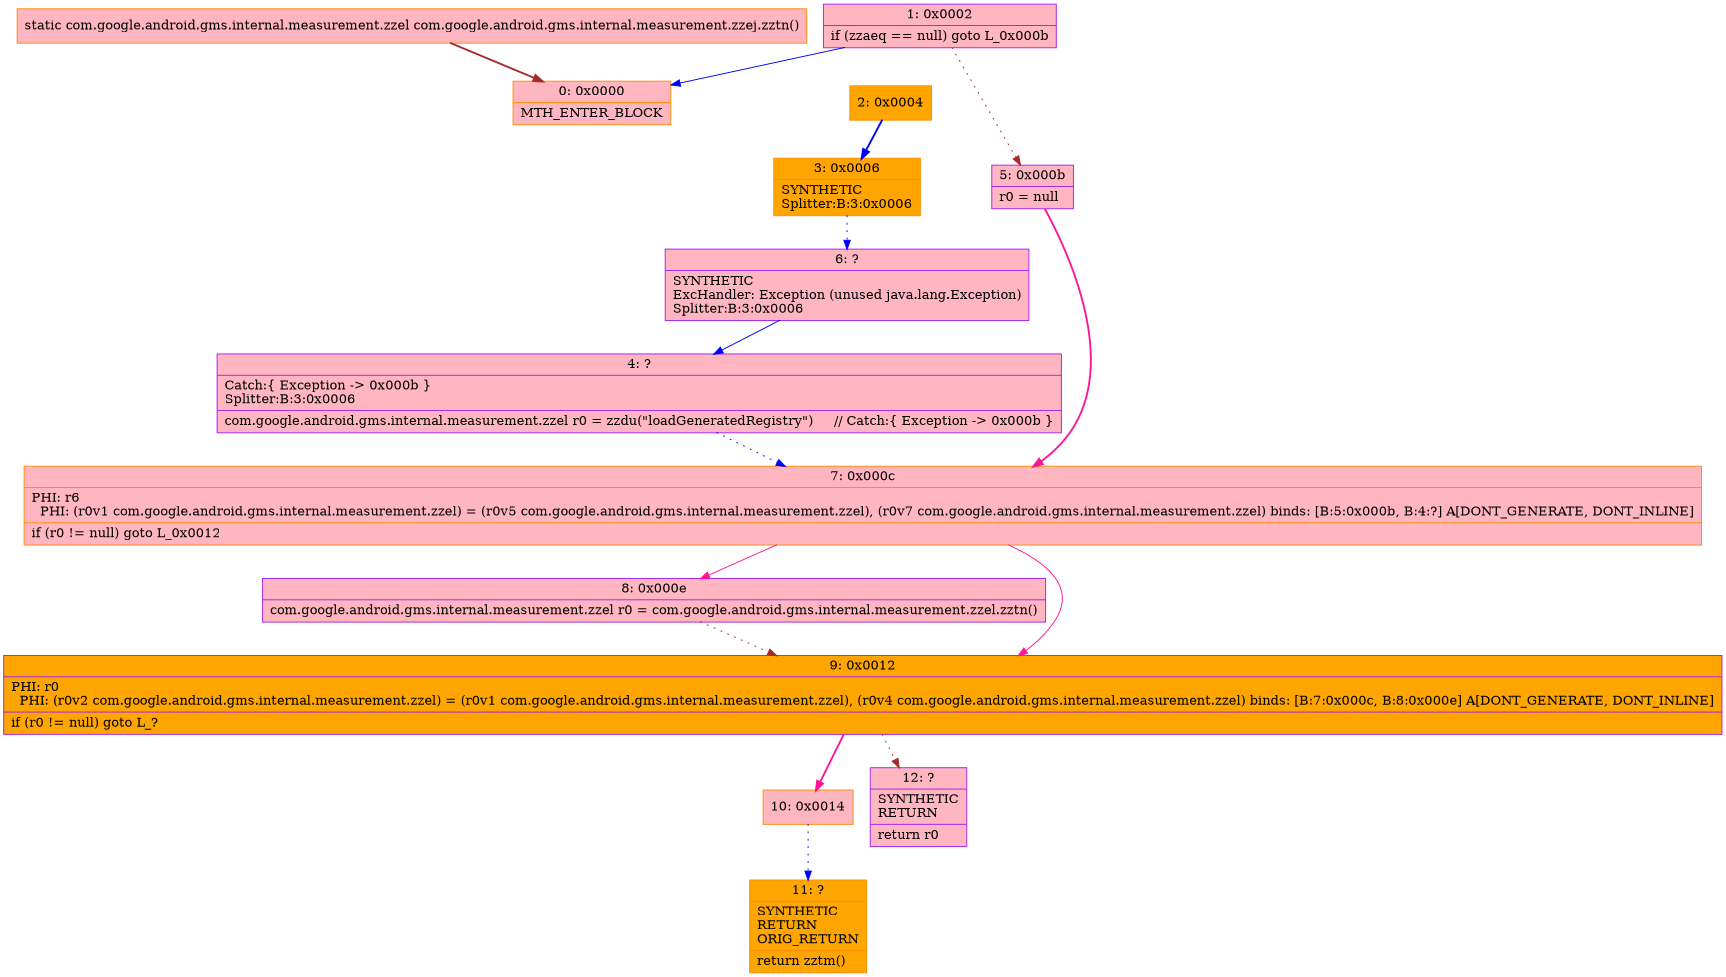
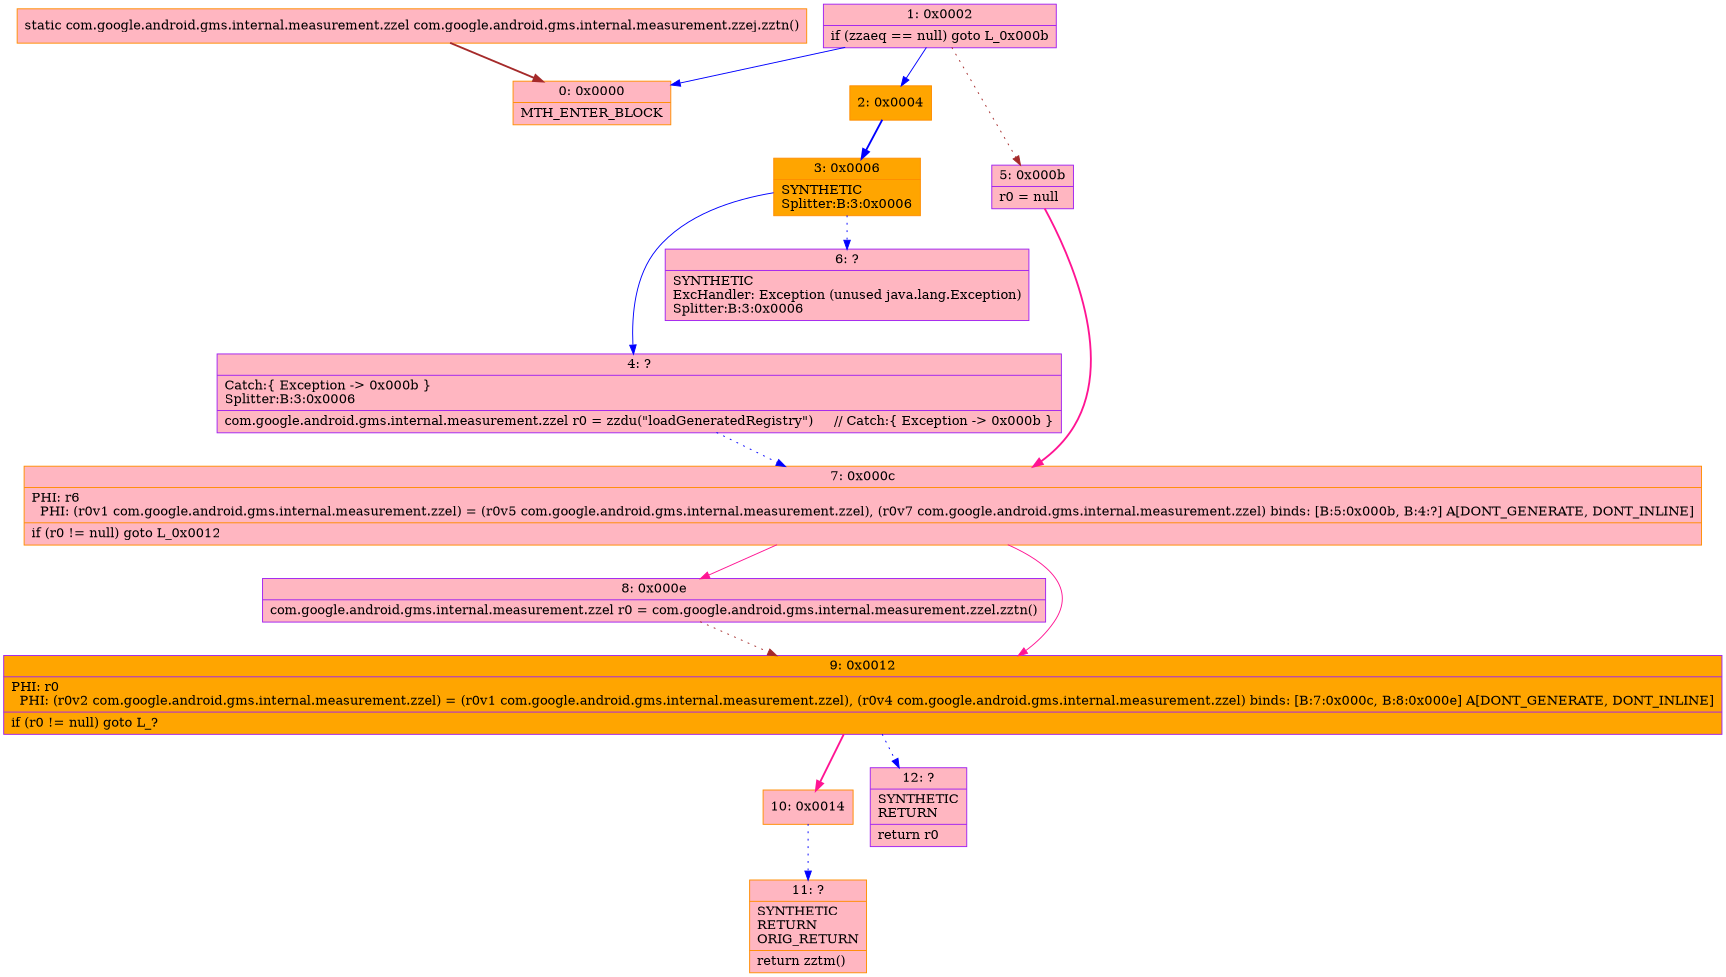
  digraph {
    node [color=darkorange fillcolor=lightpink shape=record style=filled]
    edge [color=blue style=dotted]
    n1 [label="{0\:\ 0x0000|MTH_ENTER_BLOCK\l}"]
    n2 [color=purple label="{1\:\ 0x0002|if (zzaeq == null) goto L_0x000b\l}"]
    n3 [fillcolor=orange label="{2\:\ 0x0004}"]
    n4 [color=purple label="{5\:\ 0x000b|r0 = null\l}"]
    n5 [fillcolor=orange label="{3\:\ 0x0006|SYNTHETIC\lSplitter:B:3:0x0006\l}"]
    n6 [label="{7\:\ 0x000c|PHI: r6 \l  PHI: (r0v1 com.google.android.gms.internal.measurement.zzel) = (r0v5 com.google.android.gms.internal.measurement.zzel), (r0v7 com.google.android.gms.internal.measurement.zzel) binds: [B:5:0x000b, B:4:?] A[DONT_GENERATE, DONT_INLINE]\l|if (r0 != null) goto L_0x0012\l}"]
    n7 [color=purple label="{4\:\ ?|Catch:\{ Exception \-\> 0x000b \}\lSplitter:B:3:0x0006\l|com.google.android.gms.internal.measurement.zzel r0 = zzdu(\"loadGeneratedRegistry\")     \/\/ Catch:\{ Exception \-\> 0x000b \}\l}"]
    n8 [color=purple label="{6\:\ ?|SYNTHETIC\lExcHandler: Exception (unused java.lang.Exception)\lSplitter:B:3:0x0006\l}"]
    n9 [color=purple label="{8\:\ 0x000e|com.google.android.gms.internal.measurement.zzel r0 = com.google.android.gms.internal.measurement.zzel.zztn()\l}"]
    n10 [color=purple fillcolor=orange label="{9\:\ 0x0012|PHI: r0 \l  PHI: (r0v2 com.google.android.gms.internal.measurement.zzel) = (r0v1 com.google.android.gms.internal.measurement.zzel), (r0v4 com.google.android.gms.internal.measurement.zzel) binds: [B:7:0x000c, B:8:0x000e] A[DONT_GENERATE, DONT_INLINE]\l|if (r0 != null) goto L_?\l}"]
    n11 [label="{10\:\ 0x0014}"]
    n12 [color=purple label="{12\:\ ?|SYNTHETIC\lRETURN\l|return r0\l}"]
-   n13 [fillcolor=orange label="{11\:\ ?|SYNTHETIC\lRETURN\lORIG_RETURN\l|return zztm()\l}"]
+   n13 [label="{11\:\ ?|SYNTHETIC\lRETURN\lORIG_RETURN\l|return zztm()\l}"]
    n14 [label="{static com.google.android.gms.internal.measurement.zzel com.google.android.gms.internal.measurement.zzej.zztn() }"]
    n2 -> n1 [style=solid]
+   n2 -> n3 [style=solid]
    n2 -> n4 [color=brown]
    n3 -> n5 [style=bold]
    n4 -> n6 [color=deeppink style=bold]
-   n8 -> n7 [style=solid]
+   n5 -> n7 [style=solid]
    n5 -> n8
    n6 -> n9 [color=deeppink style=solid]
    n6 -> n10 [color=deeppink style=solid]
    n7 -> n6
    n9 -> n10 [color=brown]
    n10 -> n11 [color=deeppink style=bold]
-   n10 -> n12 [color=brown]
+   n10 -> n12
    n11 -> n13
    n14 -> n1 [color=brown style=bold]
  }
